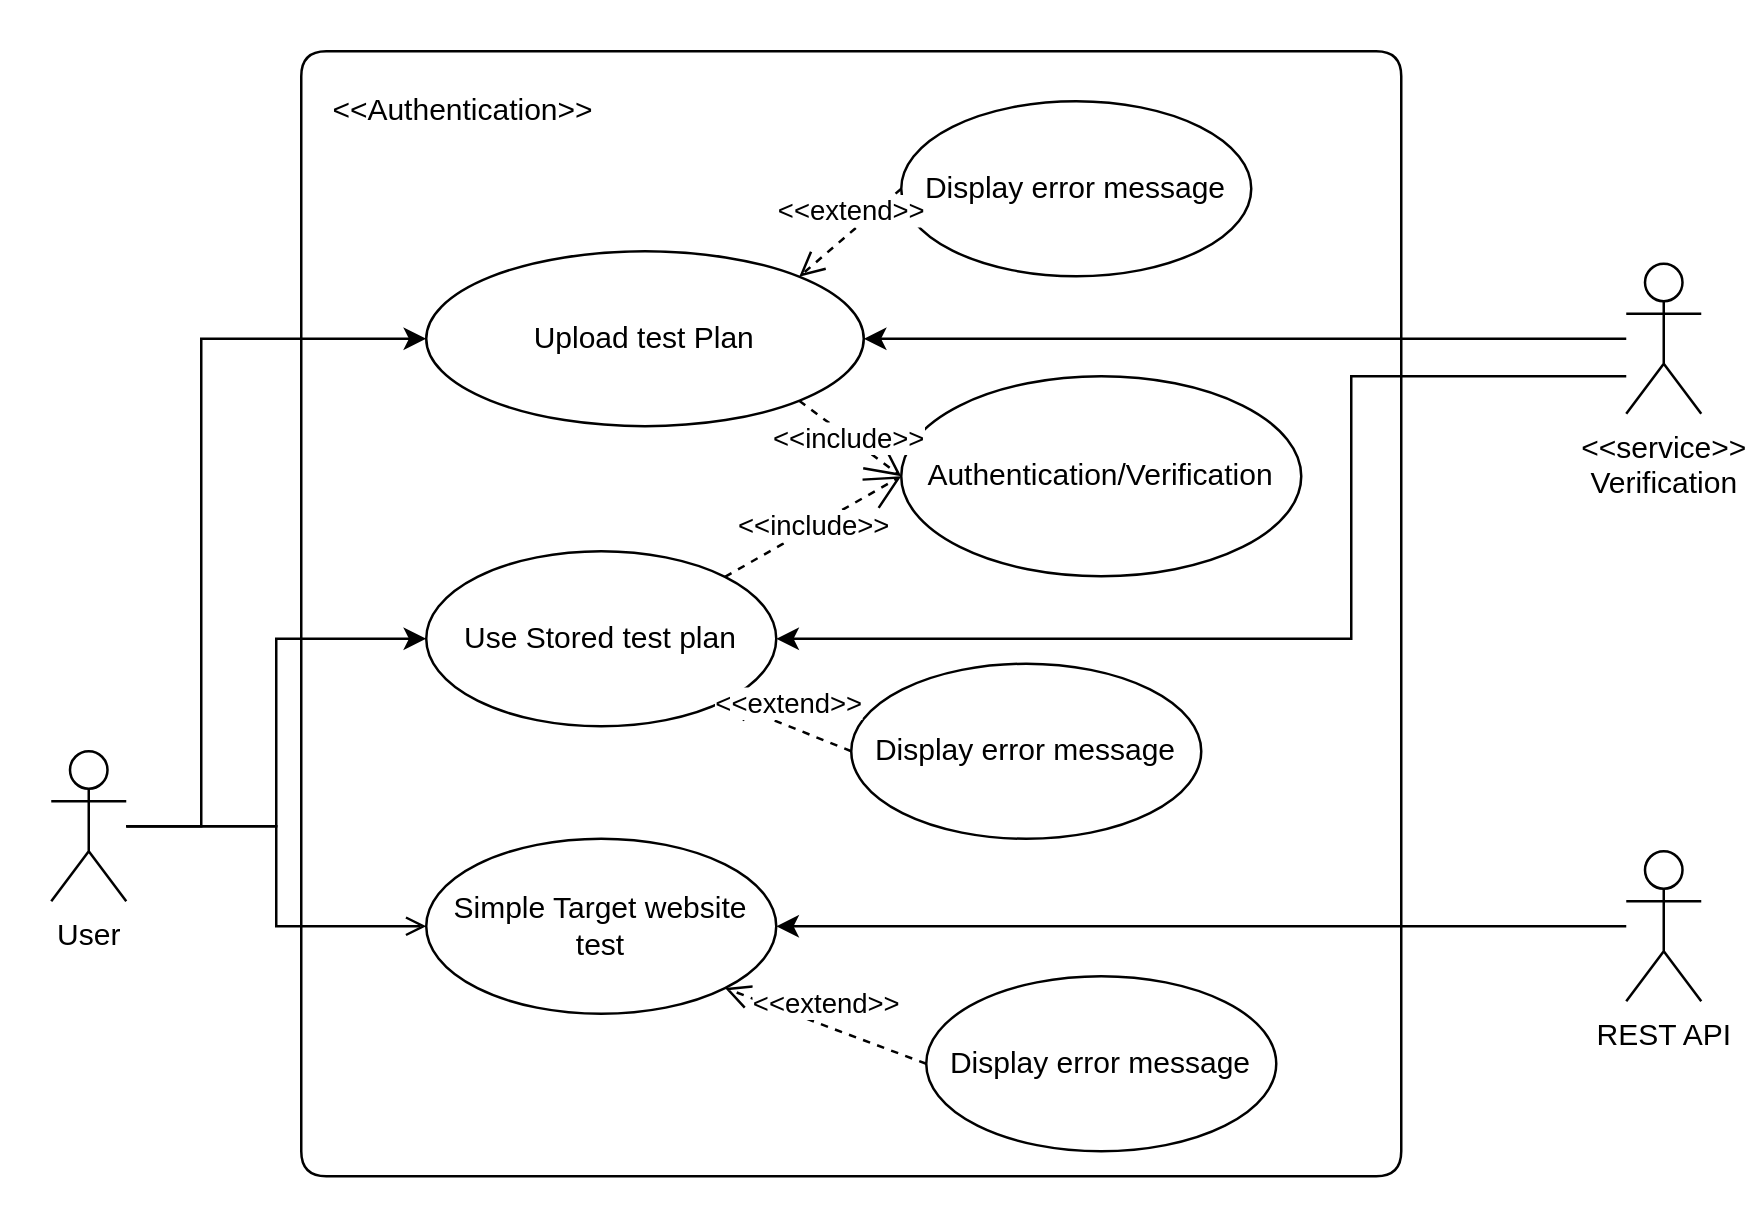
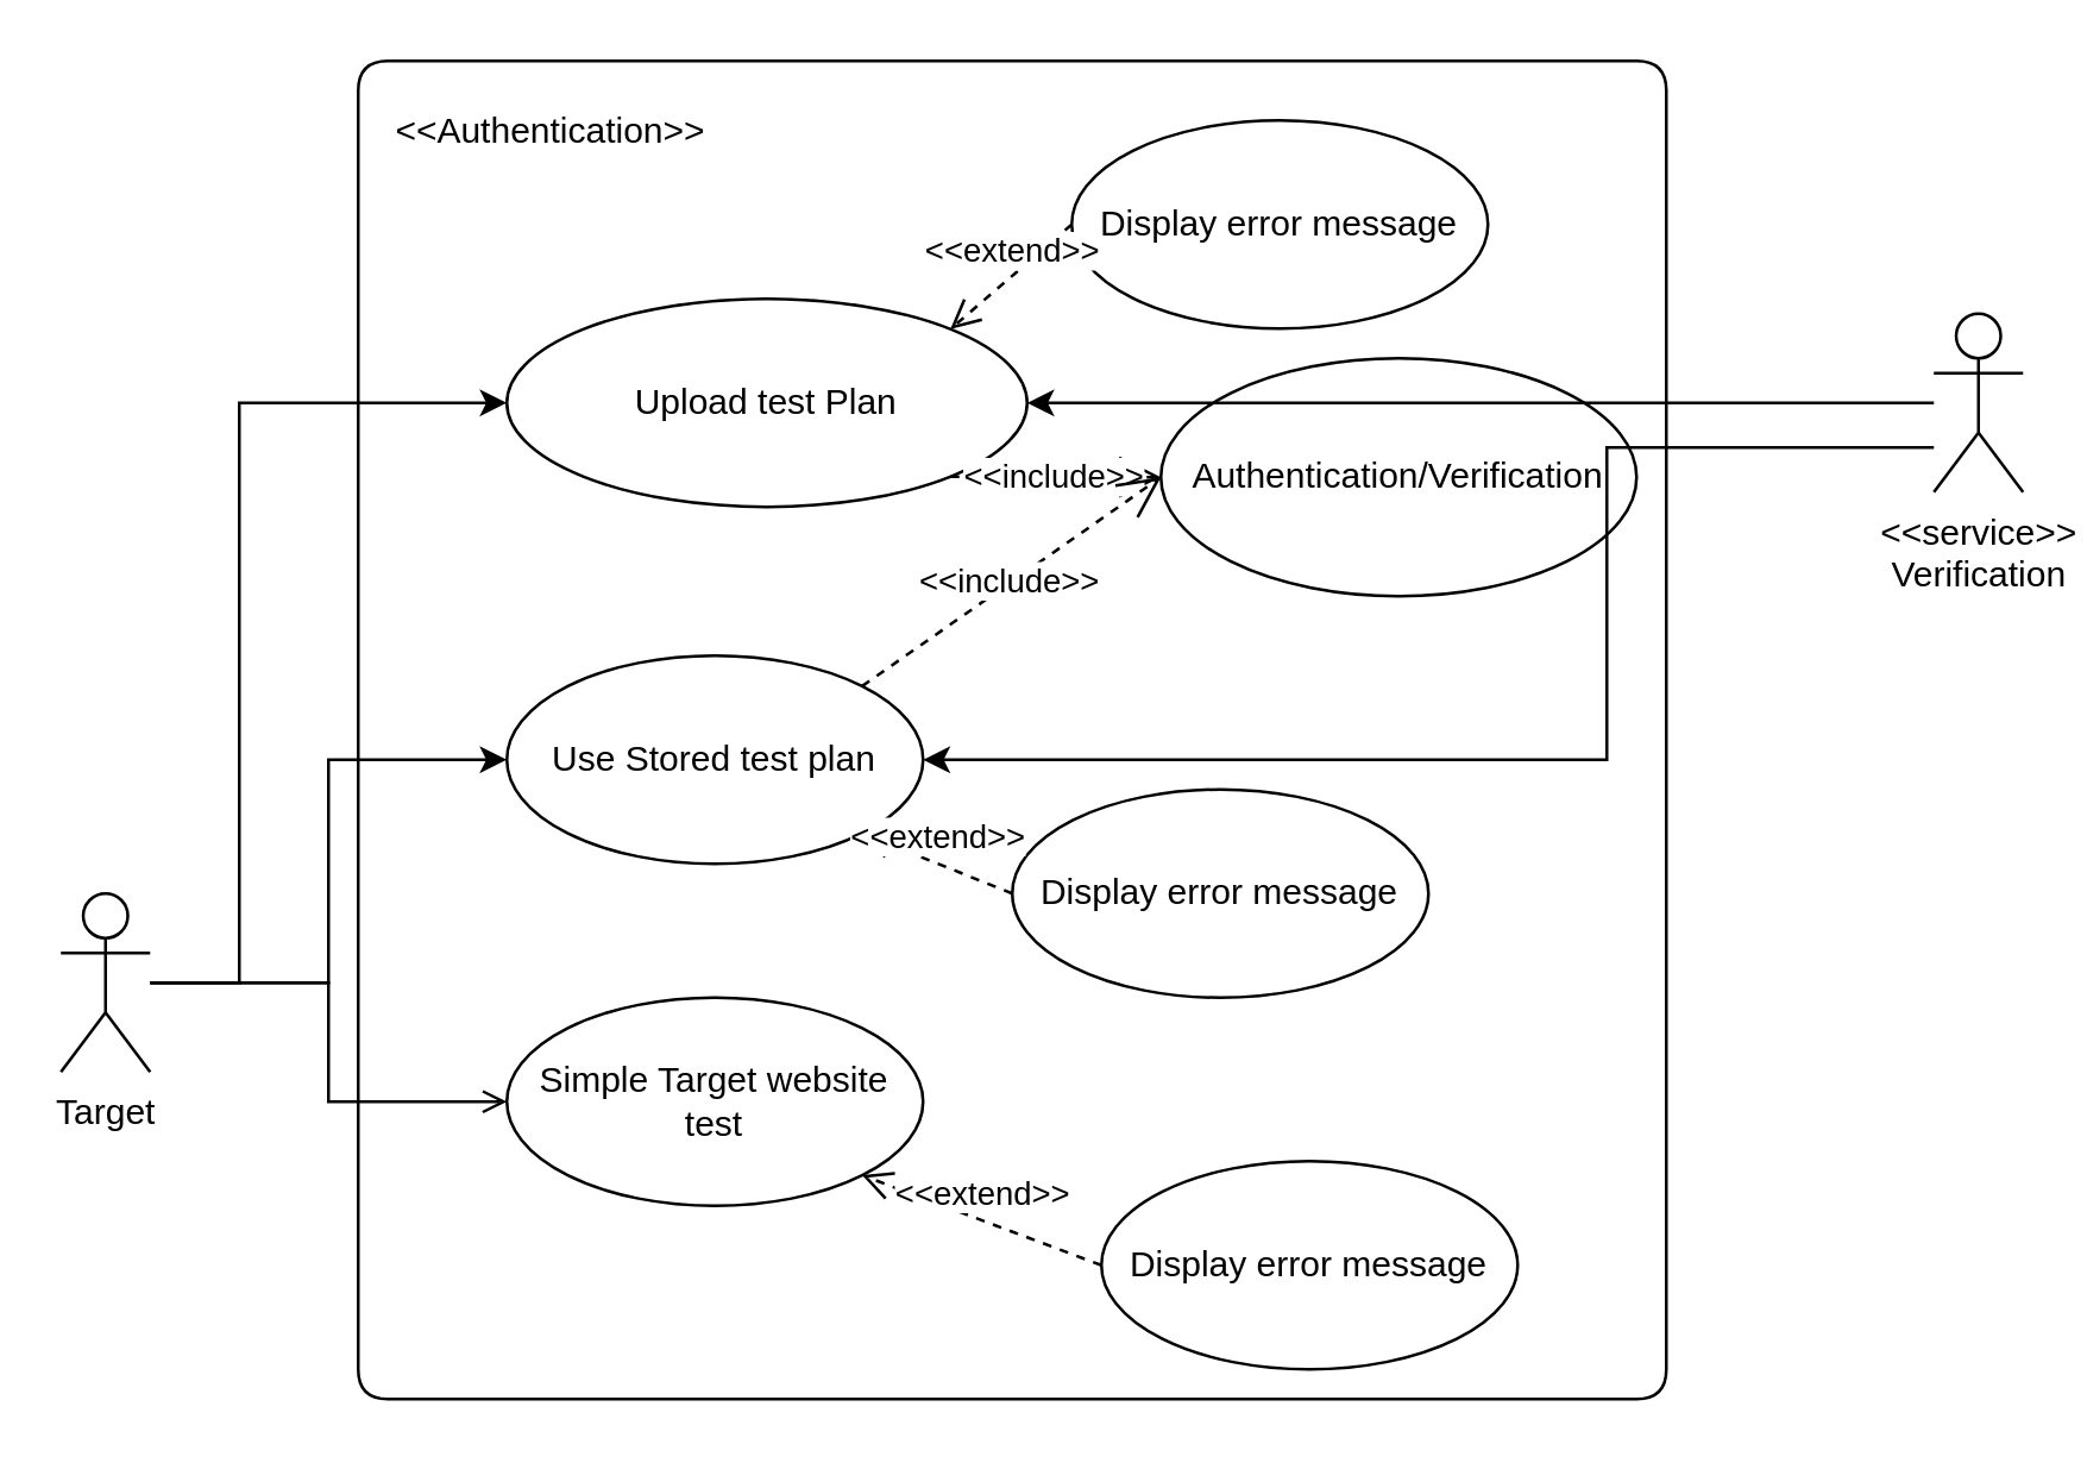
  <mxCell id="0" />
  <mxCell id="1" parent="0" />
  <mxCell id="2" style="edgeStyle=orthogonalEdgeStyle;rounded=0;orthogonalLoop=1;jettySize=auto;html=1;entryX=0;entryY=0.5;entryDx=0;entryDy=0;" parent="1" edge="1"><mxGeometry relative="1" as="geometry"><mxPoint x="230" y="285" as="sourcePoint" /></mxGeometry></mxCell>
  <mxCell id="3" style="edgeStyle=orthogonalEdgeStyle;rounded=0;orthogonalLoop=1;jettySize=auto;html=1;entryX=0;entryY=0.5;entryDx=0;entryDy=0;" parent="1" edge="1"><mxGeometry relative="1" as="geometry"><mxPoint x="410" y="285" as="sourcePoint" /></mxGeometry></mxCell>
  <mxCell id="4" style="edgeStyle=orthogonalEdgeStyle;rounded=0;orthogonalLoop=1;jettySize=auto;html=1;entryX=0;entryY=0.5;entryDx=0;entryDy=0;" parent="1" edge="1"><mxGeometry relative="1" as="geometry"><mxPoint x="590" y="285" as="sourcePoint" /></mxGeometry></mxCell>
  <mxCell id="5" style="edgeStyle=orthogonalEdgeStyle;rounded=0;orthogonalLoop=1;jettySize=auto;html=1;entryX=0;entryY=0.5;entryDx=0;entryDy=0;" edge="1" parent="1" source="8" target="11"><mxGeometry relative="1" as="geometry"><Array as="points"><mxPoint x="80" y="330" /><mxPoint x="80" y="135" /></Array></mxGeometry></mxCell>
  <mxCell id="6" style="edgeStyle=orthogonalEdgeStyle;rounded=0;orthogonalLoop=1;jettySize=auto;html=1;entryX=0;entryY=0.5;entryDx=0;entryDy=0;" edge="1" parent="1" source="8" target="18"><mxGeometry relative="1" as="geometry" /></mxCell>
  <mxCell id="7" style="edgeStyle=orthogonalEdgeStyle;rounded=0;orthogonalLoop=1;jettySize=auto;html=1;entryX=0;entryY=0.5;entryDx=0;entryDy=0;endArrow=open;" edge="1" parent="1" source="8" target="24"><mxGeometry relative="1" as="geometry" /></mxCell>
- <mxCell id="8" value="User" style="shape=umlActor;verticalLabelPosition=bottom;verticalAlign=top;html=1;outlineConnect=0;" vertex="1" parent="1"><mxGeometry x="20" y="300" width="30" height="60" as="geometry" /></mxCell>
+ <mxCell id="8" value="Target" style="shape=umlActor;verticalLabelPosition=bottom;verticalAlign=top;html=1;outlineConnect=0;" vertex="1" parent="1"><mxGeometry x="20" y="300" width="30" height="60" as="geometry" /></mxCell>
  <mxCell id="9" value="" style="endArrow=none;html=1;" edge="1" parent="1"><mxGeometry width="50" height="50" relative="1" as="geometry"><mxPoint x="120" y="410" as="sourcePoint" /><mxPoint x="120" y="410" as="targetPoint" /><Array as="points"><mxPoint x="120" y="20" /><mxPoint x="560" y="20" /><mxPoint x="560" y="470" /><mxPoint x="120" y="470" /></Array></mxGeometry></mxCell>
  <mxCell id="10" value="&amp;lt;&amp;lt;Authentication&amp;gt;&amp;gt;" style="text;html=1;strokeColor=none;fillColor=none;align=center;verticalAlign=middle;whiteSpace=wrap;rounded=0;" vertex="1" parent="1"><mxGeometry x="125" y="24" width="120" height="40" as="geometry" /></mxCell>
  <mxCell id="11" value="Upload test Plan" style="ellipse;whiteSpace=wrap;html=1;" vertex="1" parent="1"><mxGeometry x="170" y="100" width="175" height="70" as="geometry" /></mxCell>
- <mxCell id="12" style="edgeStyle=orthogonalEdgeStyle;rounded=0;orthogonalLoop=1;jettySize=auto;html=1;entryX=1;entryY=0.5;entryDx=0;entryDy=0;" edge="1" parent="1" source="13" target="24"><mxGeometry relative="1" as="geometry" /></mxCell>
- <mxCell id="13" value="REST API" style="shape=umlActor;verticalLabelPosition=bottom;verticalAlign=top;html=1;" vertex="1" parent="1"><mxGeometry x="650" y="340" width="30" height="60" as="geometry" /></mxCell>
- <mxCell id="14" value="Authentication/Verification" style="ellipse;whiteSpace=wrap;html=1;" vertex="1" parent="1"><mxGeometry x="360" y="150" width="160" height="80" as="geometry" /></mxCell>
+ <mxCell id="14" value="Authentication/Verification" style="ellipse;whiteSpace=wrap;html=1;" vertex="1" parent="1"><mxGeometry x="390" y="120" width="160" height="80" as="geometry" /></mxCell>
  <mxCell id="15" value="Display error message" style="ellipse;whiteSpace=wrap;html=1;" vertex="1" parent="1"><mxGeometry x="360" y="40" width="140" height="70" as="geometry" /></mxCell>
  <mxCell id="16" value="&amp;lt;&amp;lt;extend&amp;gt;&amp;gt;" style="html=1;verticalAlign=bottom;endArrow=open;dashed=1;endSize=8;exitX=0;exitY=0.5;exitDx=0;exitDy=0;entryX=1;entryY=0;entryDx=0;entryDy=0;" edge="1" parent="1" source="15" target="11"><mxGeometry relative="1" as="geometry"><mxPoint x="340" y="50" as="sourcePoint" /><mxPoint x="260" y="50" as="targetPoint" /></mxGeometry></mxCell>
  <mxCell id="17" value="&amp;lt;&amp;lt;include&amp;gt;&amp;gt;" style="endArrow=open;endSize=12;dashed=1;html=1;exitX=1;exitY=1;exitDx=0;exitDy=0;entryX=0;entryY=0.5;entryDx=0;entryDy=0;" edge="1" parent="1" source="11" target="14"><mxGeometry width="160" relative="1" as="geometry"><mxPoint x="330" y="250" as="sourcePoint" /><mxPoint x="490" y="250" as="targetPoint" /></mxGeometry></mxCell>
  <mxCell id="18" value="Use Stored test plan" style="ellipse;whiteSpace=wrap;html=1;" vertex="1" parent="1"><mxGeometry x="170" y="220" width="140" height="70" as="geometry" /></mxCell>
  <mxCell id="19" style="edgeStyle=orthogonalEdgeStyle;rounded=0;orthogonalLoop=1;jettySize=auto;html=1;entryX=1;entryY=0.5;entryDx=0;entryDy=0;" edge="1" parent="1" source="21" target="11"><mxGeometry relative="1" as="geometry" /></mxCell>
  <mxCell id="20" style="edgeStyle=orthogonalEdgeStyle;rounded=0;orthogonalLoop=1;jettySize=auto;html=1;entryX=1;entryY=0.5;entryDx=0;entryDy=0;" edge="1" parent="1" source="21" target="18"><mxGeometry relative="1" as="geometry"><Array as="points"><mxPoint x="540" y="150" /><mxPoint x="540" y="255" /></Array></mxGeometry></mxCell>
  <mxCell id="21" value="&amp;lt;&amp;lt;service&amp;gt;&amp;gt;&lt;br&gt;Verification" style="shape=umlActor;verticalLabelPosition=bottom;verticalAlign=top;html=1;" vertex="1" parent="1"><mxGeometry x="650" y="105" width="30" height="60" as="geometry" /></mxCell>
  <mxCell id="22" value="Display error message" style="ellipse;whiteSpace=wrap;html=1;" vertex="1" parent="1"><mxGeometry x="340" y="265" width="140" height="70" as="geometry" /></mxCell>
  <mxCell id="23" value="&amp;lt;&amp;lt;extend&amp;gt;&amp;gt;" style="html=1;verticalAlign=bottom;endArrow=open;dashed=1;endSize=8;exitX=0;exitY=0.5;exitDx=0;exitDy=0;entryX=1;entryY=1;entryDx=0;entryDy=0;" edge="1" parent="1" source="22" target="18"><mxGeometry relative="1" as="geometry"><mxPoint x="310" y="420" as="sourcePoint" /><mxPoint x="239.497" y="455.251" as="targetPoint" /></mxGeometry></mxCell>
  <mxCell id="24" value="Simple Target website test" style="ellipse;whiteSpace=wrap;html=1;" vertex="1" parent="1"><mxGeometry x="170" y="335" width="140" height="70" as="geometry" /></mxCell>
  <mxCell id="25" value="&amp;lt;&amp;lt;include&amp;gt;&amp;gt;" style="endArrow=open;endSize=12;dashed=1;html=1;exitX=1;exitY=0;exitDx=0;exitDy=0;entryX=0;entryY=0.5;entryDx=0;entryDy=0;" edge="1" parent="1" source="18" target="14"><mxGeometry width="160" relative="1" as="geometry"><mxPoint x="359.919" y="239.536" as="sourcePoint" /><mxPoint x="430" y="270" as="targetPoint" /></mxGeometry></mxCell>
  <mxCell id="26" value="Display error message" style="ellipse;whiteSpace=wrap;html=1;" vertex="1" parent="1"><mxGeometry x="370" y="390" width="140" height="70" as="geometry" /></mxCell>
  <mxCell id="27" value="&amp;lt;&amp;lt;extend&amp;gt;&amp;gt;" style="html=1;verticalAlign=bottom;endArrow=open;dashed=1;endSize=8;exitX=0;exitY=0.5;exitDx=0;exitDy=0;entryX=1;entryY=1;entryDx=0;entryDy=0;" edge="1" parent="1" source="26" target="24"><mxGeometry relative="1" as="geometry"><mxPoint x="280.08" y="405" as="sourcePoint" /><mxPoint x="209.999" y="440.464" as="targetPoint" /></mxGeometry></mxCell>
